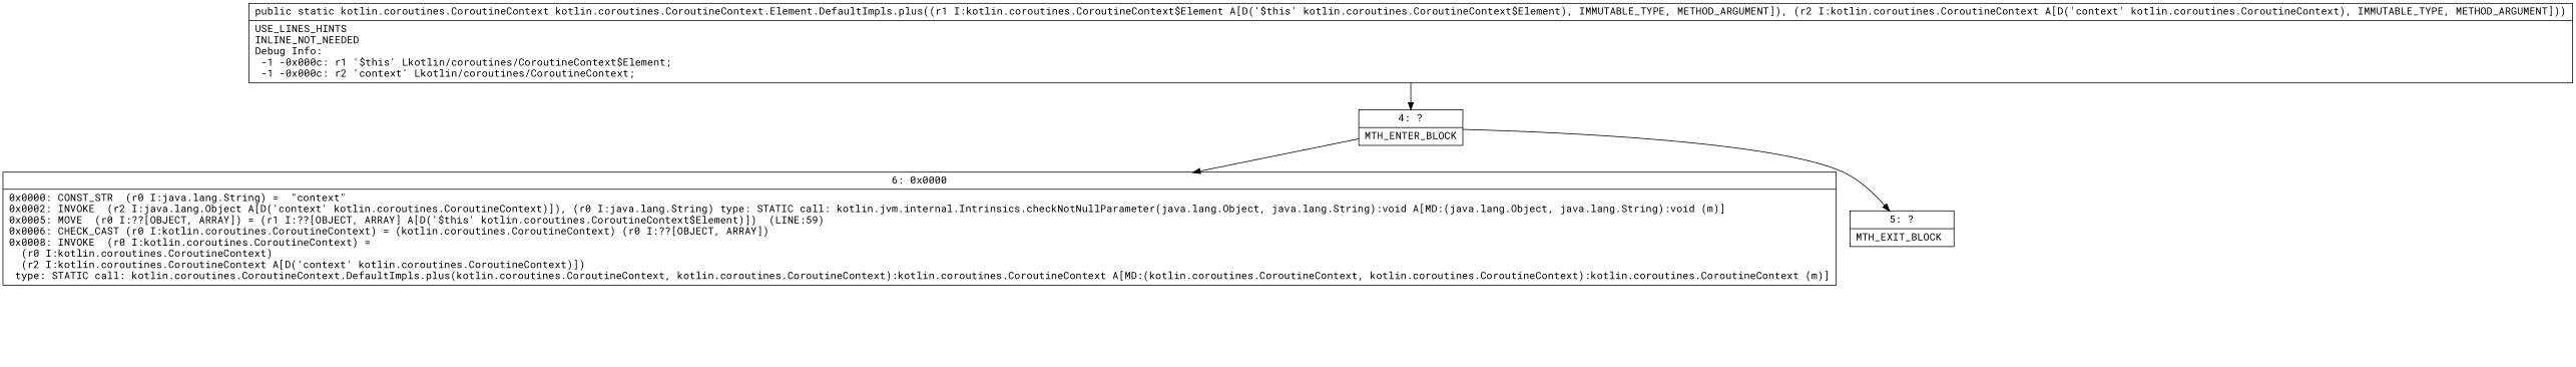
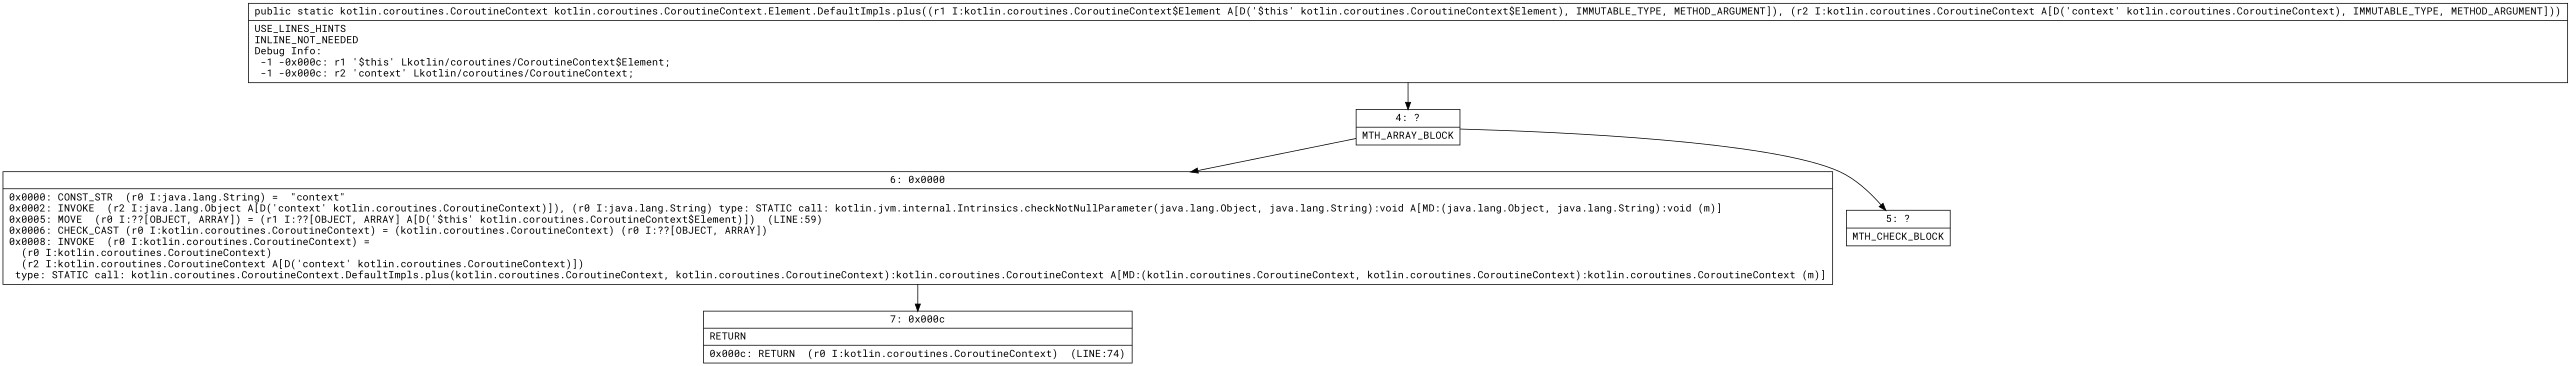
  digraph {
    fontname="Roboto Mono"
    node [fontname="Roboto Mono" shape=record]
    edge [fontname="Roboto Mono"]
-   n1 [label="{4\:\ ?|MTH_ENTER_BLOCK\l}"]
+   n1 [label="{4\:\ ?|MTH_ARRAY_BLOCK\l}"]
    n2 [label="{6\:\ 0x0000|0x0000: CONST_STR  (r0 I:java.lang.String) =  \"context\" \l0x0002: INVOKE  (r2 I:java.lang.Object A[D('context' kotlin.coroutines.CoroutineContext)]), (r0 I:java.lang.String) type: STATIC call: kotlin.jvm.internal.Intrinsics.checkNotNullParameter(java.lang.Object, java.lang.String):void A[MD:(java.lang.Object, java.lang.String):void (m)]\l0x0005: MOVE  (r0 I:??[OBJECT, ARRAY]) = (r1 I:??[OBJECT, ARRAY] A[D('$this' kotlin.coroutines.CoroutineContext$Element)])  (LINE:59)\l0x0006: CHECK_CAST (r0 I:kotlin.coroutines.CoroutineContext) = (kotlin.coroutines.CoroutineContext) (r0 I:??[OBJECT, ARRAY]) \l0x0008: INVOKE  (r0 I:kotlin.coroutines.CoroutineContext) = \l  (r0 I:kotlin.coroutines.CoroutineContext)\l  (r2 I:kotlin.coroutines.CoroutineContext A[D('context' kotlin.coroutines.CoroutineContext)])\l type: STATIC call: kotlin.coroutines.CoroutineContext.DefaultImpls.plus(kotlin.coroutines.CoroutineContext, kotlin.coroutines.CoroutineContext):kotlin.coroutines.CoroutineContext A[MD:(kotlin.coroutines.CoroutineContext, kotlin.coroutines.CoroutineContext):kotlin.coroutines.CoroutineContext (m)]\l}"]
-   n3 [label="{5\:\ ?|MTH_EXIT_BLOCK\l}"]
+   n3 [label="{5\:\ ?|MTH_CHECK_BLOCK\l}"]
+   n4 [label="{7\:\ 0x000c|RETURN\l|0x000c: RETURN  (r0 I:kotlin.coroutines.CoroutineContext)  (LINE:74)\l}"]
    n5 [label="{public static kotlin.coroutines.CoroutineContext kotlin.coroutines.CoroutineContext.Element.DefaultImpls.plus((r1 I:kotlin.coroutines.CoroutineContext$Element A[D('$this' kotlin.coroutines.CoroutineContext$Element), IMMUTABLE_TYPE, METHOD_ARGUMENT]), (r2 I:kotlin.coroutines.CoroutineContext A[D('context' kotlin.coroutines.CoroutineContext), IMMUTABLE_TYPE, METHOD_ARGUMENT]))  | USE_LINES_HINTS\lINLINE_NOT_NEEDED\lDebug Info:\l  \-1 \-0x000c: r1 '$this' Lkotlin\/coroutines\/CoroutineContext$Element;\l  \-1 \-0x000c: r2 'context' Lkotlin\/coroutines\/CoroutineContext;\l}"]
    n1 -> n2
    n1 -> n3
+   n2 -> n4
    n5 -> n1
  }
